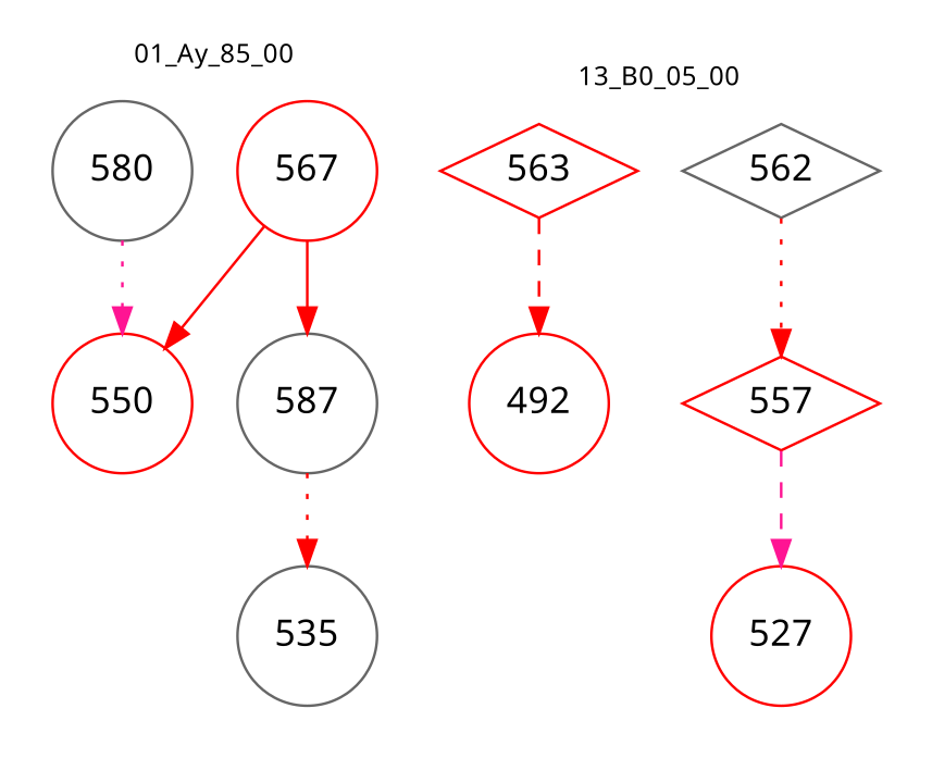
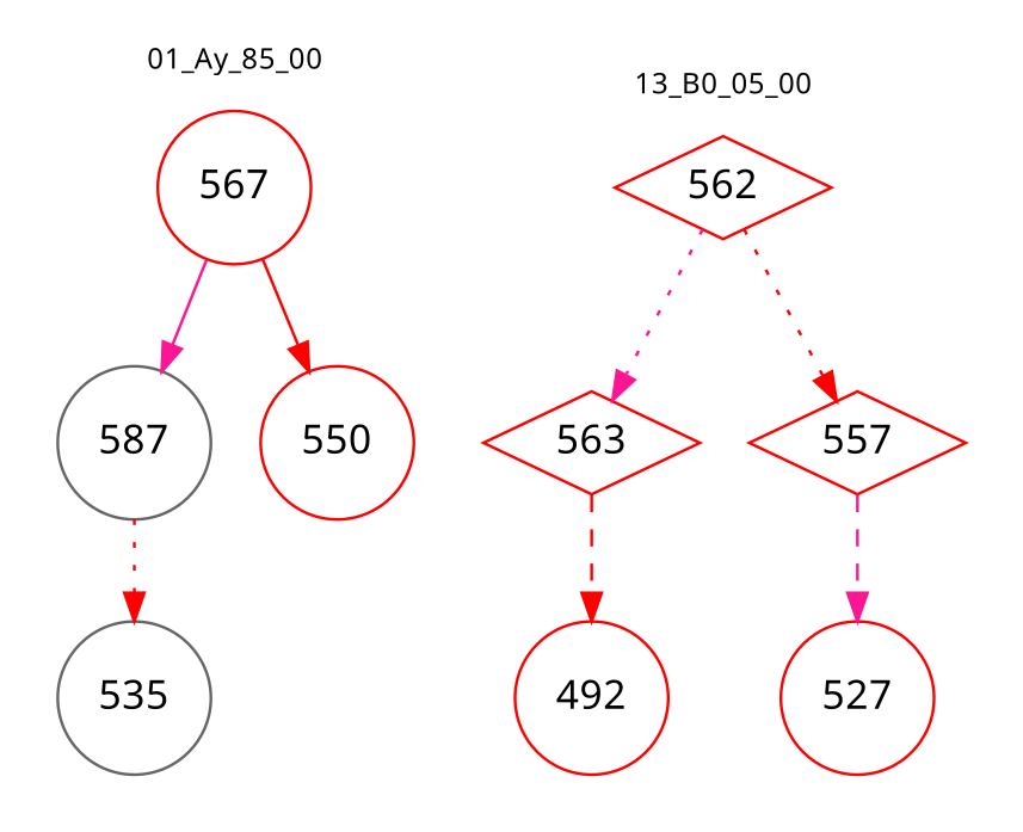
  digraph {
    fontname="Noto Sans"
    node [color=red fontname="Noto Sans" shape=circle]
    edge [color=deeppink fontname="Noto Sans" style=dotted]
    n1 [label=567]
    n2 [color=gray40 label=587]
-   n3 [color=gray40 label=580]
    n4 [color=gray40 label=535]
    n5 [label=550]
-   n6 [color=gray40 label=562 shape=diamond]
+   n6 [label=562 shape=diamond]
    n7 [label=563 shape=diamond]
    n8 [label=557 shape=diamond]
    n9 [label=492]
    n10 [label=527]
    subgraph cluster_1 {
      color=white
      fontsize=10
      label="01_Ay_85_00"
      n1
      n2
-     n3
      n4
      n5
    }
    subgraph cluster_2 {
      color=white
      fontsize=10
      label="13_B0_05_00"
      n6
      n7
      n8
      n9
      n10
    }
-   n1 -> n2 [color=red style=solid]
+   n1 -> n2 [style=solid]
    n1 -> n5 [color=red style=solid]
    n2 -> n4 [color=red]
-   n3 -> n5
+   n6 -> n7
    n6 -> n8 [color=red]
    n7 -> n9 [color=red style=dashed]
    n8 -> n10 [style=dashed]
  }
